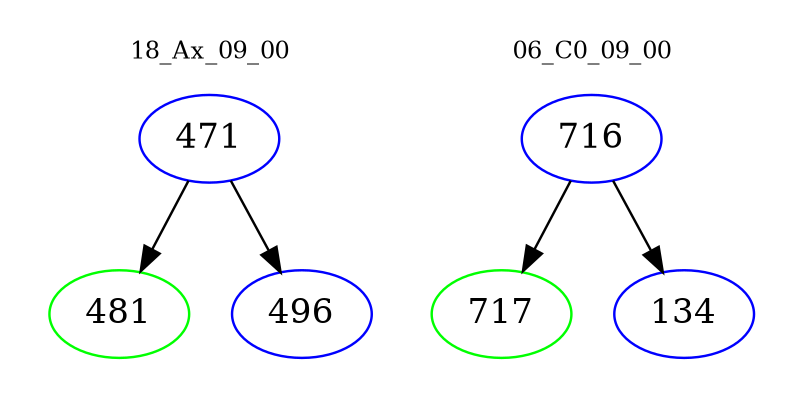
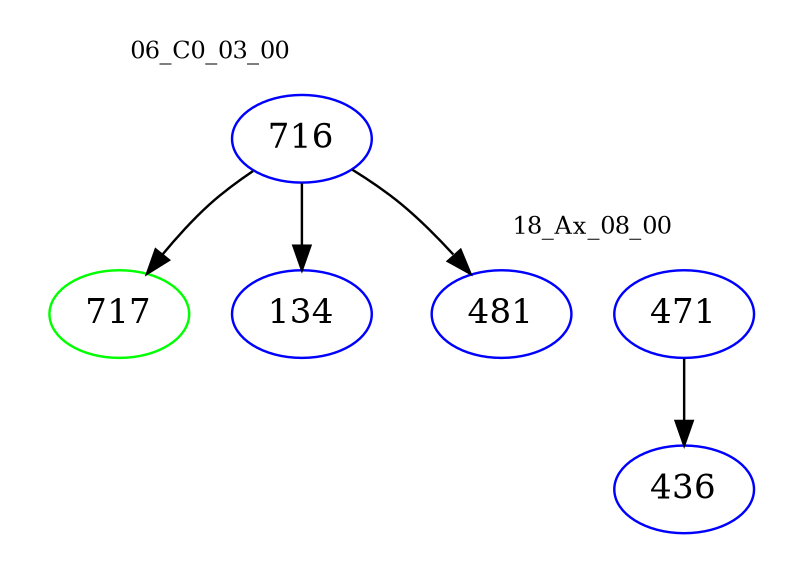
  digraph {
    node [color=blue]
    edge [color=black]
    n1 [label=471]
-   n2 [color=green label=481]
-   n3 [label=496]
+   n2 [label=481]
+   n3 [label=436]
    n4 [label=716]
    n5 [color=green label=717]
    n6 [label=134]
    subgraph cluster_1 {
      color=white
      fontsize=10
-     label="18_Ax_09_00"
+     label="18_Ax_08_00"
      n1
      n2
      n3
    }
    subgraph cluster_2 {
      color=white
      fontsize=10
-     label="06_C0_09_00"
+     label="06_C0_03_00"
      n4
      n5
      n6
    }
-   n1 -> n2
+   n4 -> n2
    n1 -> n3
    n4 -> n5
    n4 -> n6
  }
